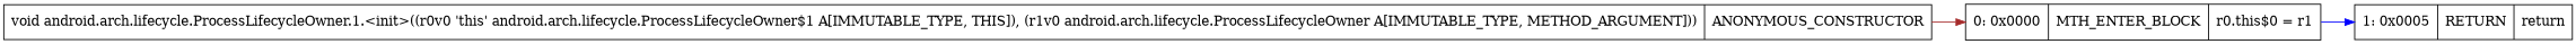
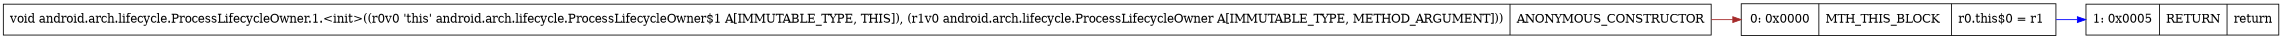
  digraph {
    rankdir=LR
    node [shape=record]
-   n1 [label="{0\:\ 0x0000|MTH_ENTER_BLOCK\l|r0.this$0 = r1\l}"]
+   n1 [label="{0\:\ 0x0000|MTH_THIS_BLOCK\l|r0.this$0 = r1\l}"]
    n2 [label="{1\:\ 0x0005|RETURN\l|return\l}"]
    n3 [label="{void android.arch.lifecycle.ProcessLifecycleOwner.1.\<init\>((r0v0 'this' android.arch.lifecycle.ProcessLifecycleOwner$1 A[IMMUTABLE_TYPE, THIS]), (r1v0 android.arch.lifecycle.ProcessLifecycleOwner A[IMMUTABLE_TYPE, METHOD_ARGUMENT]))  | ANONYMOUS_CONSTRUCTOR\l}"]
    n1 -> n2 [color=blue]
    n3 -> n1 [color=brown]
  }
